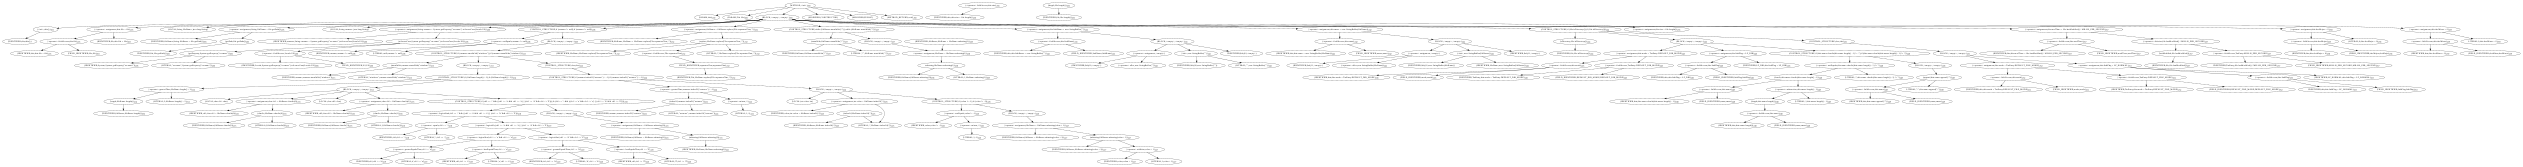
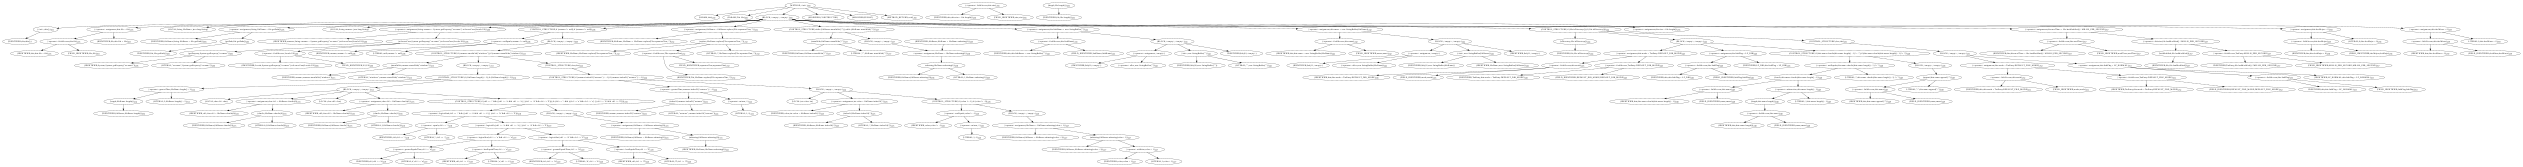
  digraph {
    fontname="Liberation Serif"
    node [fontname="Liberation Serif"]
    edge [fontname="Liberation Serif"]
    n1 [label=<(METHOD,&lt;init&gt;)<SUB>200</SUB>>]
    n2 [label=<(PARAM,this)<SUB>200</SUB>>]
    n3 [label=<(PARAM,File file)<SUB>200</SUB>>]
    n4 [label=<(BLOCK,&lt;empty&gt;,&lt;empty&gt;)<SUB>200</SUB>>]
    n5 [label=<(MODIFIER,CONSTRUCTOR)>]
    n6 [label=<(MODIFIER,PUBLIC)>]
    n7 [label=<(METHOD_RETURN,void)<SUB>260</SUB>>]
    n8 [label=<(&lt;init&gt;,this();)<SUB>201</SUB>>]
    n9 [label=<(&lt;operator&gt;.assignment,this.file = file)<SUB>203</SUB>>]
    n10 [label=<(LOCAL,String fileName: java.lang.String)>]
    n11 [label=<(&lt;operator&gt;.assignment,String fileName = file.getPath())<SUB>205</SUB>>]
    n12 [label=<(LOCAL,String osname: java.lang.String)>]
    n13 [label=<(&lt;operator&gt;.assignment,String osname = System.getProperty(&quot;os.name&quot;).toLowerCase(Locale.US))<SUB>206</SUB>>]
    n14 [label=<(CONTROL_STRUCTURE,if (osname != null),if (osname != null))<SUB>208</SUB>>]
    n15 [label=<(&lt;operator&gt;.assignment,fileName = fileName.replace(File.separatorChar, '/'))<SUB>232</SUB>>]
    n16 [label=<(CONTROL_STRUCTURE,while (fileName.startsWith(&quot;/&quot;)),while (fileName.startsWith(&quot;/&quot;)))<SUB>237</SUB>>]
    n17 [label=<(&lt;operator&gt;.assignment,this.linkName = new StringBuffer(&quot;&quot;))<SUB>241</SUB>>]
    n18 [label=<(&lt;operator&gt;.assignment,this.name = new StringBuffer(fileName))<SUB>242</SUB>>]
    n19 [label=<(CONTROL_STRUCTURE,if (file.isDirectory()),if (file.isDirectory()))<SUB>244</SUB>>]
    n20 [label=<(&lt;operator&gt;.assignment,this.size = file.length())<SUB>256</SUB>>]
    n21 [label=<(&lt;operator&gt;.assignment,this.modTime = file.lastModified() / MILLIS_PER_SECOND)<SUB>257</SUB>>]
    n22 [label=<(&lt;operator&gt;.assignment,this.devMajor = 0)<SUB>258</SUB>>]
    n23 [label=<(&lt;operator&gt;.assignment,this.devMinor = 0)<SUB>259</SUB>>]
    n24 [label=<(IDENTIFIER,this,this();)>]
    n25 [label=<(&lt;operator&gt;.fieldAccess,this.file)<SUB>203</SUB>>]
    n26 [label=<(IDENTIFIER,file,this.file = file)<SUB>203</SUB>>]
    n27 [label=<(IDENTIFIER,fileName,String fileName = file.getPath())<SUB>205</SUB>>]
    n28 [label=<(getPath,file.getPath())<SUB>205</SUB>>]
    n29 [label=<(IDENTIFIER,osname,String osname = System.getProperty(&quot;os.name&quot;).toLowerCase(Locale.US))<SUB>206</SUB>>]
    n30 [label=<(toLowerCase,System.getProperty(&quot;os.name&quot;).toLowerCase(Locale.US))<SUB>206</SUB>>]
    n31 [label=<(&lt;operator&gt;.notEquals,osname != null)<SUB>208</SUB>>]
    n32 [label=<(BLOCK,&lt;empty&gt;,&lt;empty&gt;)<SUB>208</SUB>>]
    n33 [label=<(IDENTIFIER,fileName,fileName = fileName.replace(File.separatorChar, '/'))<SUB>232</SUB>>]
    n34 [label=<(replace,fileName.replace(File.separatorChar, '/'))<SUB>232</SUB>>]
    n35 [label=<(startsWith,fileName.startsWith(&quot;/&quot;))<SUB>237</SUB>>]
    n36 [label=<(BLOCK,&lt;empty&gt;,&lt;empty&gt;)<SUB>237</SUB>>]
    n37 [label=<(&lt;operator&gt;.fieldAccess,this.linkName)<SUB>241</SUB>>]
    n38 [label=<(BLOCK,&lt;empty&gt;,&lt;empty&gt;)<SUB>241</SUB>>]
    n39 [label=<(&lt;operator&gt;.fieldAccess,this.name)<SUB>242</SUB>>]
    n40 [label=<(BLOCK,&lt;empty&gt;,&lt;empty&gt;)<SUB>242</SUB>>]
    n41 [label=<(isDirectory,file.isDirectory())<SUB>244</SUB>>]
    n42 [label=<(BLOCK,&lt;empty&gt;,&lt;empty&gt;)<SUB>244</SUB>>]
    n43 [label=<(CONTROL_STRUCTURE,else,else)<SUB>251</SUB>>]
    n44 [label=<(&lt;operator&gt;.fieldAccess,this.modTime)<SUB>257</SUB>>]
    n45 [label=<(&lt;operator&gt;.division,file.lastModified() / MILLIS_PER_SECOND)<SUB>257</SUB>>]
    n46 [label=<(&lt;operator&gt;.fieldAccess,this.devMajor)<SUB>258</SUB>>]
    n47 [label=<(LITERAL,0,this.devMajor = 0)<SUB>258</SUB>>]
    n48 [label=<(&lt;operator&gt;.fieldAccess,this.devMinor)<SUB>259</SUB>>]
    n49 [label=<(LITERAL,0,this.devMinor = 0)<SUB>259</SUB>>]
    n50 [label=<(IDENTIFIER,this,this.file = file)<SUB>203</SUB>>]
    n51 [label=<(FIELD_IDENTIFIER,file,file)<SUB>203</SUB>>]
    n52 [label=<(IDENTIFIER,file,file.getPath())<SUB>205</SUB>>]
    n53 [label=<(getProperty,System.getProperty(&quot;os.name&quot;))<SUB>206</SUB>>]
    n54 [label=<(&lt;operator&gt;.fieldAccess,Locale.US)<SUB>206</SUB>>]
    n55 [label=<(IDENTIFIER,System,System.getProperty(&quot;os.name&quot;))<SUB>206</SUB>>]
    n56 [label=<(LITERAL,&quot;os.name&quot;,System.getProperty(&quot;os.name&quot;))<SUB>206</SUB>>]
    n57 [label=<(IDENTIFIER,Locale,System.getProperty(&quot;os.name&quot;).toLowerCase(Locale.US))<SUB>206</SUB>>]
    n58 [label=<(FIELD_IDENTIFIER,US,US)<SUB>206</SUB>>]
    n59 [label=<(IDENTIFIER,osname,osname != null)<SUB>208</SUB>>]
    n60 [label=<(LITERAL,null,osname != null)<SUB>208</SUB>>]
    n61 [label=<(CONTROL_STRUCTURE,if (osname.startsWith(&quot;windows&quot;)),if (osname.startsWith(&quot;windows&quot;)))<SUB>213</SUB>>]
    n62 [label=<(startsWith,osname.startsWith(&quot;windows&quot;))<SUB>213</SUB>>]
    n63 [label=<(BLOCK,&lt;empty&gt;,&lt;empty&gt;)<SUB>213</SUB>>]
    n64 [label=<(CONTROL_STRUCTURE,else,else)<SUB>224</SUB>>]
    n65 [label=<(IDENTIFIER,osname,osname.startsWith(&quot;windows&quot;))<SUB>213</SUB>>]
    n66 [label=<(LITERAL,&quot;windows&quot;,osname.startsWith(&quot;windows&quot;))<SUB>213</SUB>>]
    n67 [label=<(CONTROL_STRUCTURE,if (fileName.length() &gt; 2),if (fileName.length() &gt; 2))<SUB>214</SUB>>]
    n68 [label=<(CONTROL_STRUCTURE,if (osname.indexOf(&quot;netware&quot;) &gt; -1),if (osname.indexOf(&quot;netware&quot;) &gt; -1))<SUB>224</SUB>>]
    n69 [label=<(&lt;operator&gt;.greaterThan,fileName.length() &gt; 2)<SUB>214</SUB>>]
    n70 [label=<(BLOCK,&lt;empty&gt;,&lt;empty&gt;)<SUB>214</SUB>>]
    n71 [label=<(length,fileName.length())<SUB>214</SUB>>]
    n72 [label=<(LITERAL,2,fileName.length() &gt; 2)<SUB>214</SUB>>]
    n73 [label=<(LOCAL,char ch1: char)>]
    n74 [label=<(&lt;operator&gt;.assignment,char ch1 = fileName.charAt(0))<SUB>215</SUB>>]
    n75 [label=<(LOCAL,char ch2: char)>]
    n76 [label=<(&lt;operator&gt;.assignment,char ch2 = fileName.charAt(1))<SUB>216</SUB>>]
    n77 [label=<(CONTROL_STRUCTURE,if (ch2 == ':' &amp;&amp; ((ch1 &gt;= 'a' &amp;&amp; ch1 &lt;= 'z') || (ch1 &gt;= 'A' &amp;&amp; ch1 &lt;= 'Z'))),if (ch2 == ':' &amp;&amp; ((ch1 &gt;= 'a' &amp;&amp; ch1 &lt;= 'z') || (ch1 &gt;= 'A' &amp;&amp; ch1 &lt;= 'Z'))))<SUB>218</SUB>>]
    n78 [label=<(IDENTIFIER,fileName,fileName.length())<SUB>294</SUB>>]
    n79 [label=<(IDENTIFIER,ch1,char ch1 = fileName.charAt(0))<SUB>215</SUB>>]
    n80 [label=<(charAt,fileName.charAt(0))<SUB>215</SUB>>]
    n81 [label=<(IDENTIFIER,ch2,char ch2 = fileName.charAt(1))<SUB>216</SUB>>]
    n82 [label=<(charAt,fileName.charAt(1))<SUB>216</SUB>>]
    n83 [label=<(&lt;operator&gt;.logicalAnd,ch2 == ':' &amp;&amp; ((ch1 &gt;= 'a' &amp;&amp; ch1 &lt;= 'z') || (ch1 &gt;= 'A' &amp;&amp; ch1 &lt;= 'Z')))<SUB>218</SUB>>]
    n84 [label=<(BLOCK,&lt;empty&gt;,&lt;empty&gt;)<SUB>220</SUB>>]
    n85 [label=<(IDENTIFIER,fileName,fileName.charAt(0))<SUB>215</SUB>>]
    n86 [label=<(LITERAL,0,fileName.charAt(0))<SUB>215</SUB>>]
    n87 [label=<(IDENTIFIER,fileName,fileName.charAt(1))<SUB>216</SUB>>]
    n88 [label=<(LITERAL,1,fileName.charAt(1))<SUB>216</SUB>>]
    n89 [label=<(&lt;operator&gt;.equals,ch2 == ':')<SUB>218</SUB>>]
    n90 [label=<(&lt;operator&gt;.logicalOr,(ch1 &gt;= 'a' &amp;&amp; ch1 &lt;= 'z') || (ch1 &gt;= 'A' &amp;&amp; ch1 &lt;= 'Z'))<SUB>219</SUB>>]
    n91 [label=<(&lt;operator&gt;.assignment,fileName = fileName.substring(2))<SUB>221</SUB>>]
    n92 [label=<(IDENTIFIER,ch2,ch2 == ':')<SUB>218</SUB>>]
    n93 [label=<(LITERAL,':',ch2 == ':')<SUB>218</SUB>>]
    n94 [label=<(&lt;operator&gt;.logicalAnd,ch1 &gt;= 'a' &amp;&amp; ch1 &lt;= 'z')<SUB>219</SUB>>]
    n95 [label=<(&lt;operator&gt;.logicalAnd,ch1 &gt;= 'A' &amp;&amp; ch1 &lt;= 'Z')<SUB>220</SUB>>]
    n96 [label=<(&lt;operator&gt;.greaterEqualsThan,ch1 &gt;= 'a')<SUB>219</SUB>>]
    n97 [label=<(&lt;operator&gt;.lessEqualsThan,ch1 &lt;= 'z')<SUB>219</SUB>>]
    n98 [label=<(&lt;operator&gt;.greaterEqualsThan,ch1 &gt;= 'A')<SUB>220</SUB>>]
    n99 [label=<(&lt;operator&gt;.lessEqualsThan,ch1 &lt;= 'Z')<SUB>220</SUB>>]
    n100 [label=<(IDENTIFIER,ch1,ch1 &gt;= 'a')<SUB>219</SUB>>]
    n101 [label=<(LITERAL,'a',ch1 &gt;= 'a')<SUB>219</SUB>>]
    n102 [label=<(IDENTIFIER,ch1,ch1 &lt;= 'z')<SUB>219</SUB>>]
    n103 [label=<(LITERAL,'z',ch1 &lt;= 'z')<SUB>219</SUB>>]
    n104 [label=<(IDENTIFIER,ch1,ch1 &gt;= 'A')<SUB>220</SUB>>]
    n105 [label=<(LITERAL,'A',ch1 &gt;= 'A')<SUB>220</SUB>>]
    n106 [label=<(IDENTIFIER,ch1,ch1 &lt;= 'Z')<SUB>220</SUB>>]
    n107 [label=<(LITERAL,'Z',ch1 &lt;= 'Z')<SUB>220</SUB>>]
    n108 [label=<(IDENTIFIER,fileName,fileName = fileName.substring(2))<SUB>221</SUB>>]
    n109 [label=<(substring,fileName.substring(2))<SUB>721</SUB>>]
    n110 [label=<(IDENTIFIER,fileName,fileName.substring(2))<SUB>221</SUB>>]
    n111 [label=<(&lt;operator&gt;.greaterThan,osname.indexOf(&quot;netware&quot;) &gt; -1)<SUB>224</SUB>>]
    n112 [label=<(BLOCK,&lt;empty&gt;,&lt;empty&gt;)<SUB>224</SUB>>]
    n113 [label=<(indexOf,osname.indexOf(&quot;netware&quot;))<SUB>224</SUB>>]
    n114 [label=<(&lt;operator&gt;.minus,-1)<SUB>224</SUB>>]
    n115 [label=<(LOCAL,int colon: int)>]
    n116 [label=<(&lt;operator&gt;.assignment,int colon = fileName.indexOf(':'))<SUB>225</SUB>>]
    n117 [label=<(CONTROL_STRUCTURE,if (colon != -1),if (colon != -1))<SUB>226</SUB>>]
    n118 [label=<(IDENTIFIER,osname,osname.indexOf(&quot;netware&quot;))<SUB>224</SUB>>]
    n119 [label=<(LITERAL,&quot;netware&quot;,osname.indexOf(&quot;netware&quot;))<SUB>224</SUB>>]
    n120 [label=<(LITERAL,1,-1)<SUB>224</SUB>>]
    n121 [label=<(IDENTIFIER,colon,int colon = fileName.indexOf(':'))<SUB>225</SUB>>]
    n122 [label=<(indexOf,fileName.indexOf(':'))<SUB>225</SUB>>]
    n123 [label=<(&lt;operator&gt;.notEquals,colon != -1)<SUB>226</SUB>>]
    n124 [label=<(BLOCK,&lt;empty&gt;,&lt;empty&gt;)<SUB>226</SUB>>]
    n125 [label=<(IDENTIFIER,fileName,fileName.indexOf(':'))<SUB>225</SUB>>]
    n126 [label=<(LITERAL,':',fileName.indexOf(':'))<SUB>225</SUB>>]
    n127 [label=<(IDENTIFIER,colon,colon != -1)<SUB>226</SUB>>]
    n128 [label=<(&lt;operator&gt;.minus,-1)<SUB>226</SUB>>]
    n129 [label=<(&lt;operator&gt;.assignment,fileName = fileName.substring(colon + 1))<SUB>227</SUB>>]
    n130 [label=<(LITERAL,1,-1)<SUB>226</SUB>>]
    n131 [label=<(IDENTIFIER,fileName,fileName = fileName.substring(colon + 1))<SUB>227</SUB>>]
    n132 [label=<(substring,fileName.substring(colon + 1))<SUB>227</SUB>>]
    n133 [label=<(IDENTIFIER,fileName,fileName.substring(colon + 1))<SUB>227</SUB>>]
    n134 [label=<(&lt;operator&gt;.addition,colon + 1)<SUB>227</SUB>>]
    n135 [label=<(IDENTIFIER,colon,colon + 1)<SUB>227</SUB>>]
    n136 [label=<(LITERAL,1,colon + 1)<SUB>227</SUB>>]
    n137 [label=<(IDENTIFIER,fileName,fileName.replace(File.separatorChar, '/'))<SUB>232</SUB>>]
    n138 [label=<(&lt;operator&gt;.fieldAccess,File.separatorChar)<SUB>232</SUB>>]
    n139 [label=<(LITERAL,'/',fileName.replace(File.separatorChar, '/'))<SUB>232</SUB>>]
    n140 [label=<(IDENTIFIER,File,fileName.replace(File.separatorChar, '/'))<SUB>232</SUB>>]
    n141 [label=<(FIELD_IDENTIFIER,separatorChar,separatorChar)<SUB>232</SUB>>]
    n142 [label=<(IDENTIFIER,fileName,fileName.startsWith(&quot;/&quot;))<SUB>237</SUB>>]
    n143 [label=<(LITERAL,&quot;/&quot;,fileName.startsWith(&quot;/&quot;))<SUB>237</SUB>>]
    n144 [label=<(&lt;operator&gt;.assignment,fileName = fileName.substring(1))<SUB>238</SUB>>]
    n145 [label=<(substring,fileName.substring(1))<SUB>238</SUB>>]
    n146 [label=<(IDENTIFIER,fileName,fileName = fileName.substring(1))<SUB>238</SUB>>]
    n147 [label=<(IDENTIFIER,fileName,fileName.substring(1))<SUB>238</SUB>>]
    n148 [label=<(LITERAL,1,fileName.substring(1))<SUB>208</SUB>>]
    n149 [label=<(IDENTIFIER,this,this.linkName = new StringBuffer(&quot;&quot;))<SUB>241</SUB>>]
    n150 [label=<(FIELD_IDENTIFIER,linkName,linkName)<SUB>241</SUB>>]
    n151 [label=<(&lt;operator&gt;.assignment,&lt;empty&gt;)>]
    n152 [label=<(&lt;init&gt;,new StringBuffer(&quot;&quot;))<SUB>241</SUB>>]
    n153 [label=<(IDENTIFIER,$obj10,&lt;empty&gt;)>]
    n154 [label=<(IDENTIFIER,$obj10,&lt;empty&gt;)>]
    n155 [label=<(&lt;operator&gt;.alloc,new StringBuffer(&quot;&quot;))<SUB>241</SUB>>]
    n156 [label=<(IDENTIFIER,$obj10,new StringBuffer(&quot;&quot;))>]
    n157 [label=<(LITERAL,&quot;&quot;,new StringBuffer(&quot;&quot;))<SUB>241</SUB>>]
    n158 [label=<(IDENTIFIER,this,this.name = new StringBuffer(fileName))<SUB>242</SUB>>]
    n159 [label=<(FIELD_IDENTIFIER,name,name)<SUB>242</SUB>>]
    n160 [label=<(&lt;operator&gt;.assignment,&lt;empty&gt;)>]
    n161 [label=<(&lt;init&gt;,new StringBuffer(fileName))<SUB>242</SUB>>]
    n162 [label=<(IDENTIFIER,$obj11,&lt;empty&gt;)>]
    n163 [label=<(IDENTIFIER,$obj11,&lt;empty&gt;)>]
    n164 [label=<(&lt;operator&gt;.alloc,new StringBuffer(fileName))<SUB>242</SUB>>]
    n165 [label=<(IDENTIFIER,$obj11,new StringBuffer(fileName))>]
    n166 [label=<(IDENTIFIER,fileName,new StringBuffer(fileName))<SUB>242</SUB>>]
    n167 [label=<(IDENTIFIER,file,file.isDirectory())<SUB>244</SUB>>]
    n168 [label=<(&lt;operator&gt;.assignment,this.mode = TarEntry.DEFAULT_DIR_MODE)<SUB>245</SUB>>]
    n169 [label=<(&lt;operator&gt;.assignment,this.linkFlag = LF_DIR)<SUB>246</SUB>>]
    n170 [label=<(CONTROL_STRUCTURE,if (this.name.charAt(this.name.length() - 1) != '/'),if (this.name.charAt(this.name.length() - 1) != '/'))<SUB>248</SUB>>]
    n171 [label=<(BLOCK,&lt;empty&gt;,&lt;empty&gt;)<SUB>251</SUB>>]
    n172 [label=<(&lt;operator&gt;.fieldAccess,this.mode)<SUB>245</SUB>>]
    n173 [label=<(&lt;operator&gt;.fieldAccess,TarEntry.DEFAULT_DIR_MODE)<SUB>245</SUB>>]
    n174 [label=<(&lt;operator&gt;.fieldAccess,this.linkFlag)<SUB>246</SUB>>]
    n175 [label=<(IDENTIFIER,LF_DIR,this.linkFlag = LF_DIR)<SUB>246</SUB>>]
    n176 [label=<(&lt;operator&gt;.notEquals,this.name.charAt(this.name.length() - 1) != '/')<SUB>248</SUB>>]
    n177 [label=<(BLOCK,&lt;empty&gt;,&lt;empty&gt;)<SUB>248</SUB>>]
    n178 [label=<(IDENTIFIER,this,this.mode = TarEntry.DEFAULT_DIR_MODE)<SUB>245</SUB>>]
    n179 [label=<(FIELD_IDENTIFIER,mode,mode)<SUB>245</SUB>>]
    n180 [label=<(IDENTIFIER,TarEntry,this.mode = TarEntry.DEFAULT_DIR_MODE)<SUB>245</SUB>>]
    n181 [label=<(FIELD_IDENTIFIER,DEFAULT_DIR_MODE,DEFAULT_DIR_MODE)<SUB>245</SUB>>]
    n182 [label=<(IDENTIFIER,this,this.linkFlag = LF_DIR)<SUB>246</SUB>>]
    n183 [label=<(FIELD_IDENTIFIER,linkFlag,linkFlag)<SUB>246</SUB>>]
    n184 [label=<(charAt,this.name.charAt(this.name.length() - 1))<SUB>248</SUB>>]
    n185 [label=<(LITERAL,'/',this.name.charAt(this.name.length() - 1) != '/')<SUB>248</SUB>>]
    n186 [label=<(append,this.name.append(&quot;/&quot;))<SUB>249</SUB>>]
    n187 [label=<(&lt;operator&gt;.fieldAccess,this.name)<SUB>248</SUB>>]
    n188 [label=<(&lt;operator&gt;.subtraction,this.name.length() - 1)<SUB>248</SUB>>]
    n189 [label=<(IDENTIFIER,this,this.name.charAt(this.name.length() - 1))<SUB>248</SUB>>]
    n190 [label=<(FIELD_IDENTIFIER,name,name)<SUB>248</SUB>>]
    n191 [label=<(length,this.name.length())<SUB>248</SUB>>]
    n192 [label=<(LITERAL,1,this.name.length() - 1)<SUB>248</SUB>>]
    n193 [label=<(&lt;operator&gt;.fieldAccess,this.name)<SUB>248</SUB>>]
    n194 [label=<(IDENTIFIER,this,this.name.length())<SUB>248</SUB>>]
    n195 [label=<(FIELD_IDENTIFIER,name,name)<SUB>248</SUB>>]
    n196 [label=<(&lt;operator&gt;.fieldAccess,this.name)<SUB>249</SUB>>]
    n197 [label=<(LITERAL,&quot;/&quot;,this.name.append(&quot;/&quot;))<SUB>249</SUB>>]
    n198 [label=<(IDENTIFIER,this,this.name.append(&quot;/&quot;))<SUB>249</SUB>>]
    n199 [label=<(FIELD_IDENTIFIER,name,name)<SUB>249</SUB>>]
    n200 [label=<(&lt;operator&gt;.assignment,this.mode = TarEntry.DEFAULT_FILE_MODE)<SUB>252</SUB>>]
    n201 [label=<(&lt;operator&gt;.assignment,this.linkFlag = LF_NORMAL)<SUB>253</SUB>>]
    n202 [label=<(&lt;operator&gt;.fieldAccess,this.mode)<SUB>252</SUB>>]
    n203 [label=<(&lt;operator&gt;.fieldAccess,TarEntry.DEFAULT_FILE_MODE)<SUB>252</SUB>>]
    n204 [label=<(&lt;operator&gt;.fieldAccess,this.linkFlag)<SUB>253</SUB>>]
    n205 [label=<(IDENTIFIER,LF_NORMAL,this.linkFlag = LF_NORMAL)<SUB>253</SUB>>]
    n206 [label=<(IDENTIFIER,this,this.mode = TarEntry.DEFAULT_FILE_MODE)<SUB>252</SUB>>]
    n207 [label=<(FIELD_IDENTIFIER,mode,mode)<SUB>252</SUB>>]
    n208 [label=<(IDENTIFIER,TarEntry,this.mode = TarEntry.DEFAULT_FILE_MODE)<SUB>252</SUB>>]
    n209 [label=<(FIELD_IDENTIFIER,DEFAULT_FILE_MODE,DEFAULT_FILE_MODE)<SUB>252</SUB>>]
    n210 [label=<(IDENTIFIER,this,this.linkFlag = LF_NORMAL)<SUB>253</SUB>>]
    n211 [label=<(FIELD_IDENTIFIER,linkFlag,linkFlag)<SUB>253</SUB>>]
    n212 [label=<(&lt;operator&gt;.fieldAccess,this.size)<SUB>256</SUB>>]
    n213 [label=<(IDENTIFIER,this,this.size = file.length())<SUB>256</SUB>>]
+   n214 [label=<(FIELD_IDENTIFIER,size,size)<SUB>256</SUB>>]
    n215 [label=<(length,file.length())<SUB>256</SUB>>]
    n216 [label=<(IDENTIFIER,file,file.length())<SUB>256</SUB>>]
    n217 [label=<(IDENTIFIER,this,this.modTime = file.lastModified() / MILLIS_PER_SECOND)<SUB>257</SUB>>]
    n218 [label=<(FIELD_IDENTIFIER,modTime,modTime)<SUB>257</SUB>>]
    n219 [label=<(lastModified,file.lastModified())<SUB>257</SUB>>]
    n220 [label=<(&lt;operator&gt;.fieldAccess,TarEntry.MILLIS_PER_SECOND)<SUB>257</SUB>>]
    n221 [label=<(IDENTIFIER,file,file.lastModified())<SUB>257</SUB>>]
    n222 [label=<(IDENTIFIER,TarEntry,file.lastModified() / MILLIS_PER_SECOND)<SUB>257</SUB>>]
    n223 [label=<(FIELD_IDENTIFIER,MILLIS_PER_SECOND,MILLIS_PER_SECOND)<SUB>257</SUB>>]
    n224 [label=<(IDENTIFIER,this,this.devMajor = 0)<SUB>258</SUB>>]
    n225 [label=<(FIELD_IDENTIFIER,devMajor,devMajor)<SUB>258</SUB>>]
    n226 [label=<(IDENTIFIER,this,this.devMinor = 0)<SUB>259</SUB>>]
    n227 [label=<(FIELD_IDENTIFIER,devMinor,devMinor)<SUB>259</SUB>>]
    n1 -> n2
    n1 -> n3
    n1 -> n4
    n1 -> n5
    n1 -> n6
    n1 -> n7
    n4 -> n8
    n4 -> n9
    n4 -> n10
    n4 -> n11
    n4 -> n12
    n4 -> n13
    n4 -> n14
    n4 -> n15
    n4 -> n16
    n4 -> n17
    n4 -> n18
    n4 -> n19
    n4 -> n20
    n4 -> n21
    n4 -> n22
    n4 -> n23
    n8 -> n24
    n9 -> n25
    n9 -> n26
    n11 -> n27
    n11 -> n28
    n13 -> n29
    n13 -> n30
    n14 -> n31
    n14 -> n32
    n15 -> n33
    n15 -> n34
    n16 -> n35
    n16 -> n36
    n17 -> n37
    n17 -> n38
    n18 -> n39
    n18 -> n40
    n19 -> n41
    n19 -> n42
    n19 -> n43
    n21 -> n44
    n21 -> n45
    n22 -> n46
    n22 -> n47
    n23 -> n48
    n23 -> n49
    n25 -> n50
    n25 -> n51
    n28 -> n52
    n30 -> n53
    n30 -> n54
    n31 -> n59
    n31 -> n60
    n32 -> n61
    n34 -> n137
    n34 -> n138
    n34 -> n139
    n35 -> n142
    n35 -> n143
    n36 -> n144
    n37 -> n149
    n37 -> n150
    n38 -> n151
    n38 -> n152
    n38 -> n153
    n39 -> n158
    n39 -> n159
    n40 -> n160
    n40 -> n161
    n40 -> n162
    n41 -> n167
    n42 -> n168
    n42 -> n169
    n42 -> n170
    n43 -> n171
    n44 -> n217
    n44 -> n218
    n45 -> n219
    n45 -> n220
    n46 -> n224
    n46 -> n225
    n48 -> n226
    n48 -> n227
    n53 -> n55
    n53 -> n56
    n54 -> n57
    n54 -> n58
    n61 -> n62
    n61 -> n63
    n61 -> n64
    n62 -> n65
    n62 -> n66
    n63 -> n67
    n64 -> n68
    n67 -> n69
    n67 -> n70
    n68 -> n111
    n68 -> n112
    n69 -> n71
    n69 -> n72
    n70 -> n73
    n70 -> n74
    n70 -> n75
    n70 -> n76
    n70 -> n77
    n71 -> n78
    n74 -> n79
    n74 -> n80
    n76 -> n81
    n76 -> n82
    n77 -> n83
    n77 -> n84
    n80 -> n85
    n80 -> n86
    n82 -> n87
    n82 -> n88
    n83 -> n89
    n83 -> n90
    n84 -> n91
    n89 -> n92
    n89 -> n93
    n90 -> n94
    n90 -> n95
    n91 -> n108
    n91 -> n109
    n94 -> n96
    n94 -> n97
    n95 -> n98
    n95 -> n99
    n96 -> n100
    n96 -> n101
    n97 -> n102
    n97 -> n103
    n98 -> n104
    n98 -> n105
    n99 -> n106
    n99 -> n107
    n109 -> n110
    n111 -> n113
    n111 -> n114
    n112 -> n115
    n112 -> n116
    n112 -> n117
    n113 -> n118
    n113 -> n119
    n114 -> n120
    n116 -> n121
-   n116 -> n126
+   n116 -> n122
    n117 -> n123
    n117 -> n124
    n122 -> n125
    n122 -> n126
    n123 -> n127
    n123 -> n128
    n124 -> n129
    n128 -> n130
    n129 -> n131
    n129 -> n132
    n132 -> n133
    n132 -> n134
    n134 -> n135
    n134 -> n136
-   n141 -> n140
+   n138 -> n140
    n138 -> n141
    n144 -> n145
    n145 -> n147
    n145 -> n148
    n146 -> n144
    n151 -> n154
    n151 -> n155
    n152 -> n156
    n152 -> n157
    n160 -> n163
    n160 -> n164
    n161 -> n165
    n161 -> n166
    n168 -> n172
    n168 -> n173
    n169 -> n174
    n169 -> n175
    n170 -> n176
    n170 -> n177
    n171 -> n200
    n171 -> n201
    n172 -> n178
    n172 -> n179
    n173 -> n180
    n173 -> n181
    n174 -> n182
    n174 -> n183
    n176 -> n184
    n176 -> n185
    n177 -> n186
    n184 -> n187
    n184 -> n188
    n186 -> n196
    n186 -> n197
    n187 -> n189
    n187 -> n190
    n188 -> n191
    n188 -> n192
    n191 -> n193
    n193 -> n194
    n193 -> n195
    n196 -> n198
    n196 -> n199
    n200 -> n202
    n200 -> n203
    n201 -> n204
    n201 -> n205
    n202 -> n206
    n202 -> n207
    n203 -> n208
    n203 -> n209
    n204 -> n210
    n204 -> n211
    n212 -> n213
+   n212 -> n214
    n215 -> n216
    n219 -> n221
    n220 -> n222
    n220 -> n223
  }
